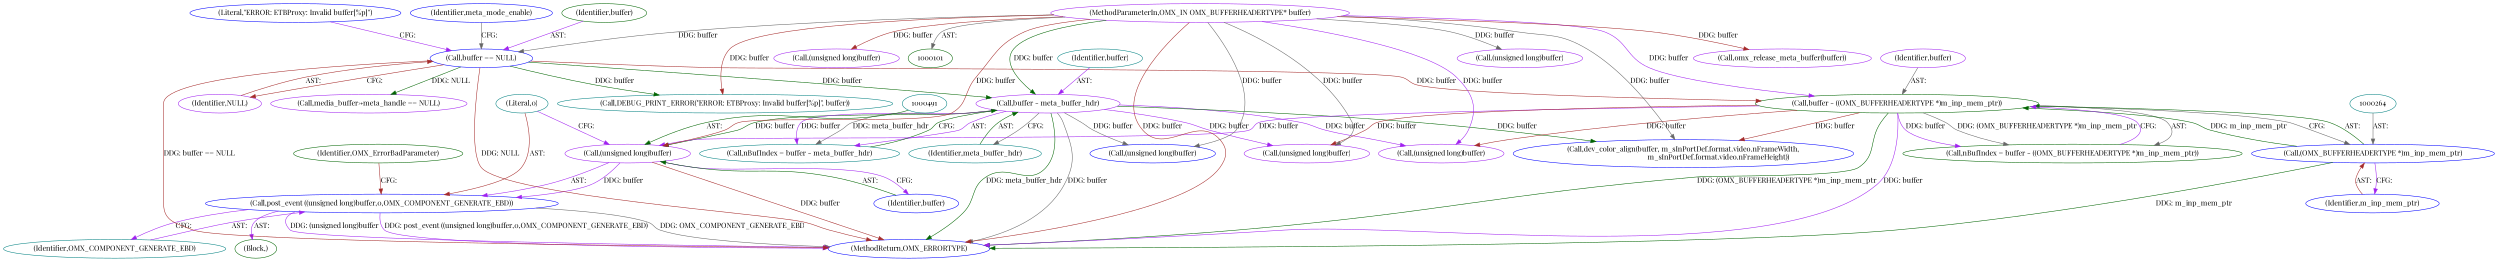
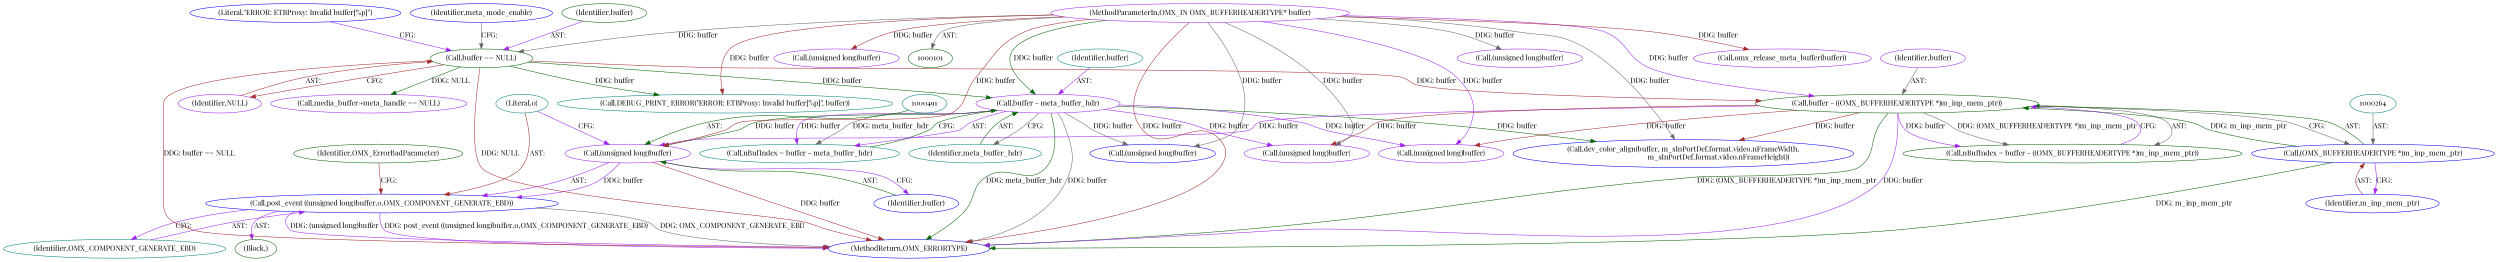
  digraph {
    fontname="Playfair Display"
    node [color=purple fontname="Playfair Display"]
    edge [color=purple fontname="Playfair Display"]
    n1 [label="(Call,(unsigned long)buffer)"]
    n2 [color=blue label="(Call,post_event ((unsigned long)buffer,0,OMX_COMPONENT_GENERATE_EBD))"]
    n3 [color=blue label="(Identifier,buffer)"]
    n4 [color=blue label="(MethodReturn,OMX_ERRORTYPE)"]
    n5 [color=darkgreen label="(Block,)"]
    n6 [color=teal label="(Identifier,OMX_COMPONENT_GENERATE_EBD)"]
    n7 [label="(Call,buffer - meta_buffer_hdr)"]
    n8 [color=blue label="(Call,(unsigned long)buffer)"]
    n9 [label="(Call,(unsigned long)buffer)"]
    n10 [color=teal label="(Call,nBufIndex = buffer - meta_buffer_hdr)"]
    n11 [label="(Call,(unsigned long)buffer)"]
    n12 [color=teal label="(Identifier,meta_buffer_hdr)"]
    n13 [color=blue label="(Call,dev_color_align(buffer, m_sInPortDef.format.video.nFrameWidth,\n                                    m_sInPortDef.format.video.nFrameHeight))"]
-   n14 [color=blue label="(Call,buffer == NULL)"]
+   n14 [color=darkgreen label="(Call,buffer == NULL)"]
    n15 [color=darkgreen label="(Call,buffer - ((OMX_BUFFERHEADERTYPE *)m_inp_mem_ptr))"]
    n16 [label="(Call,media_buffer->meta_handle == NULL)"]
    n17 [label="(Identifier,NULL)"]
    n18 [color=teal label="(Call,DEBUG_PRINT_ERROR(\"ERROR: ETBProxy: Invalid buffer[%p]\", buffer))"]
    n19 [color=blue label="(Call,(OMX_BUFFERHEADERTYPE *)m_inp_mem_ptr)"]
    n20 [color=darkgreen label="(Call,nBufIndex = buffer - ((OMX_BUFFERHEADERTYPE *)m_inp_mem_ptr))"]
    n21 [label="(MethodParameterIn,OMX_IN OMX_BUFFERHEADERTYPE* buffer)"]
    n22 [label="(Call,(unsigned long)buffer)"]
    n23 [label="(Call,omx_release_meta_buffer(buffer))"]
    n24 [label="(Call,(unsigned long)buffer)"]
    1000101 [color=darkgreen]
    n26 [color=blue label="(Identifier,m_inp_mem_ptr)"]
    n27 [color=darkgreen label="(Identifier,buffer)"]
    n28 [color=blue label="(Literal,\"ERROR: ETBProxy: Invalid buffer[%p]\")"]
    n29 [color=darkgreen label="(Identifier,OMX_ErrorBadParameter)"]
    n30 [color=teal label="(Identifier,buffer)"]
    n31 [color=blue label="(Identifier,meta_mode_enable)"]
    n32 [color=teal label="(Literal,0)"]
    n33 [label="(Identifier,buffer)"]
    1000491 [color=teal]
    1000264 [color=teal]
    n1 -> n2 [label="AST: "]
    n1 -> n2 [label="DDG: buffer"]
    n1 -> n3 [label="CFG: "]
    n1 -> n4 [color=brown label="DDG: buffer"]
    n2 -> n4 [label="DDG: post_event ((unsigned long)buffer,0,OMX_COMPONENT_GENERATE_EBD)"]
    n2 -> n4 [color=gray40 label="DDG: OMX_COMPONENT_GENERATE_EBD"]
    n2 -> n4 [label="DDG: (unsigned long)buffer"]
    n2 -> n5 [label="AST: "]
    n2 -> n6 [label="CFG: "]
    n3 -> n1 [color=darkgreen label="AST: "]
    n6 -> n2 [label="AST: "]
    n7 -> n1 [color=darkgreen label="DDG: buffer"]
    n7 -> n4 [color=gray40 label="DDG: buffer"]
    n7 -> n4 [color=darkgreen label="DDG: meta_buffer_hdr"]
    n7 -> n8 [color=gray40 label="DDG: buffer"]
    n7 -> n9 [label="DDG: buffer"]
    n7 -> n10 [label="AST: "]
    n7 -> n10 [label="DDG: buffer"]
    n7 -> n10 [color=gray40 label="DDG: meta_buffer_hdr"]
    n7 -> n11 [label="DDG: buffer"]
    n7 -> n12 [color=gray40 label="CFG: "]
    n7 -> n13 [color=darkgreen label="DDG: buffer"]
    n10 -> n7 [color=darkgreen label="CFG: "]
    n12 -> n7 [color=darkgreen label="AST: "]
    n14 -> n4 [color=brown label="DDG: NULL"]
    n14 -> n4 [color=brown label="DDG: buffer == NULL"]
    n14 -> n7 [color=darkgreen label="DDG: buffer"]
    n14 -> n15 [color=brown label="DDG: buffer"]
    n14 -> n16 [color=darkgreen label="DDG: NULL"]
    n14 -> n17 [color=brown label="CFG: "]
    n14 -> n18 [color=darkgreen label="DDG: buffer"]
    n15 -> n1 [label="DDG: buffer"]
    n15 -> n4 [color=darkgreen label="DDG: (OMX_BUFFERHEADERTYPE *)m_inp_mem_ptr"]
    n15 -> n4 [label="DDG: buffer"]
    n15 -> n9 [color=brown label="DDG: buffer"]
    n15 -> n11 [color=brown label="DDG: buffer"]
    n15 -> n13 [color=brown label="DDG: buffer"]
    n15 -> n19 [color=gray40 label="CFG: "]
    n15 -> n20 [color=gray40 label="AST: "]
    n15 -> n20 [label="DDG: buffer"]
    n15 -> n20 [color=gray40 label="DDG: (OMX_BUFFERHEADERTYPE *)m_inp_mem_ptr"]
    n17 -> n14 [color=brown label="AST: "]
    n19 -> n4 [color=darkgreen label="DDG: m_inp_mem_ptr"]
    n19 -> n15 [color=darkgreen label="AST: "]
    n19 -> n15 [color=darkgreen label="DDG: m_inp_mem_ptr"]
    n19 -> n26 [label="CFG: "]
    n20 -> n15 [label="CFG: "]
    n21 -> n1 [color=brown label="DDG: buffer"]
    n21 -> n4 [color=brown label="DDG: buffer"]
    n21 -> n7 [color=darkgreen label="DDG: buffer"]
    n21 -> n8 [color=gray40 label="DDG: buffer"]
    n21 -> n9 [color=gray40 label="DDG: buffer"]
    n21 -> n11 [label="DDG: buffer"]
    n21 -> n13 [color=gray40 label="DDG: buffer"]
    n21 -> n14 [color=gray40 label="DDG: buffer"]
    n21 -> n15 [label="DDG: buffer"]
    n21 -> n18 [color=brown label="DDG: buffer"]
    n21 -> n22 [color=gray40 label="DDG: buffer"]
    n21 -> n23 [color=brown label="DDG: buffer"]
    n21 -> n24 [color=brown label="DDG: buffer"]
    n21 -> 1000101 [color=gray40 label="AST: "]
    n26 -> n19 [color=brown label="AST: "]
    n27 -> n14 [label="AST: "]
    n28 -> n14 [label="CFG: "]
    n29 -> n2 [color=brown label="CFG: "]
    n30 -> n7 [label="AST: "]
    n31 -> n14 [color=gray40 label="CFG: "]
    n32 -> n1 [label="CFG: "]
    n32 -> n2 [color=brown label="AST: "]
    n33 -> n15 [color=gray40 label="AST: "]
    1000491 -> n1 [color=darkgreen label="AST: "]
    1000264 -> n19 [color=gray40 label="AST: "]
  }
